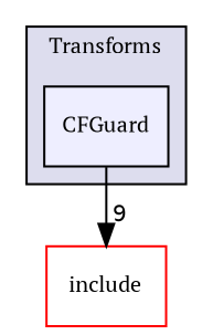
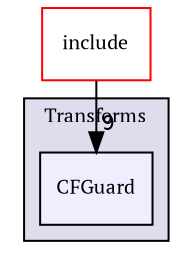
  digraph {
    compound=true
    fontname="PT Serif"
    node [fontname="PT Serif" fontsize=10 shape=box]
    n1 [fillcolor="#eeeeff" label=CFGuard pencolor=black style=filled]
    n2 [color=red label=include]
    subgraph cluster_1 {
      bgcolor="#ddddee"
      fontsize=10
      label=Transforms
      pencolor=black
      n1
    }
-   n1 -> n2 [headlabel=9 labeldistance=1.5 labelfontname=Helvetica labelfontsize=10 fontname="PT Serif"]
+   n2 -> n1 [headlabel=9 labeldistance=1.5 labelfontname=Helvetica labelfontsize=10 fontname="PT Serif"]
  }
